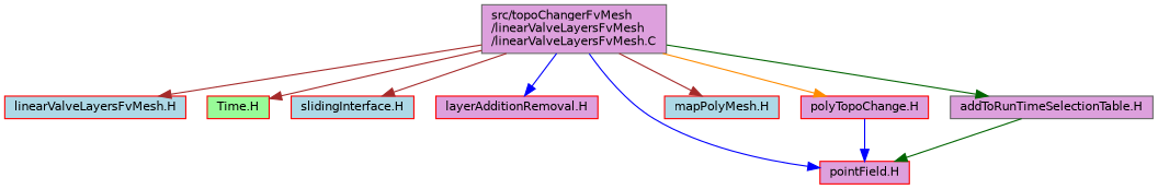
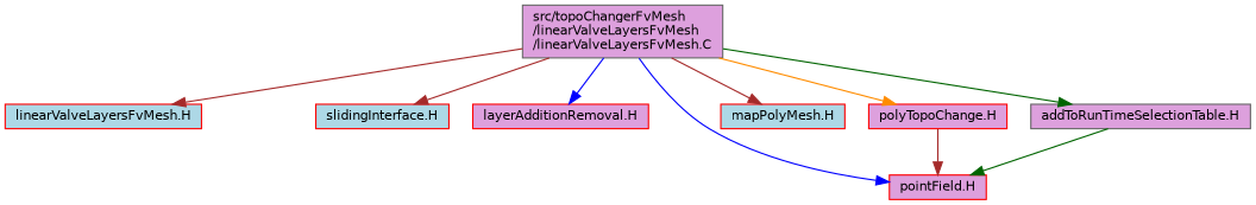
  digraph {
    node [color=red fillcolor=plum fontname=Helvetica fontsize=10 shape=box style=filled]
    edge [color=brown fontname=Helvetica fontsize=10 labelfontname=Helvetica labelfontsize=10 style=solid]
    n1 [color=gray40 fontcolor=black height=0.2 label="src/topoChangerFvMesh\l/linearValveLayersFvMesh\l/linearValveLayersFvMesh.C" width=0.4]
    n2 [fillcolor=lightblue height=0.2 label="linearValveLayersFvMesh.H" width=0.4]
-   n3 [fillcolor=palegreen height=0.2 label="Time.H" width=0.4]
    n4 [fillcolor=lightblue height=0.2 label="slidingInterface.H" width=0.4]
    n5 [height=0.2 label="layerAdditionRemoval.H" width=0.4]
    n6 [height=0.2 label="pointField.H" width=0.4]
    n7 [fillcolor=lightblue height=0.2 label="mapPolyMesh.H" width=0.4]
    n8 [height=0.2 label="polyTopoChange.H" width=0.4]
    n9 [color=grey40 height=0.2 label="addToRunTimeSelectionTable.H" width=0.4]
    n1 -> n2
-   n1 -> n3
    n1 -> n4
    n1 -> n5 [color=blue]
    n1 -> n6 [color=blue]
    n1 -> n7
    n1 -> n8 [color=darkorange]
    n1 -> n9 [color=darkgreen]
-   n8 -> n6 [color=blue]
+   n8 -> n6
    n9 -> n6 [color=darkgreen]
  }
